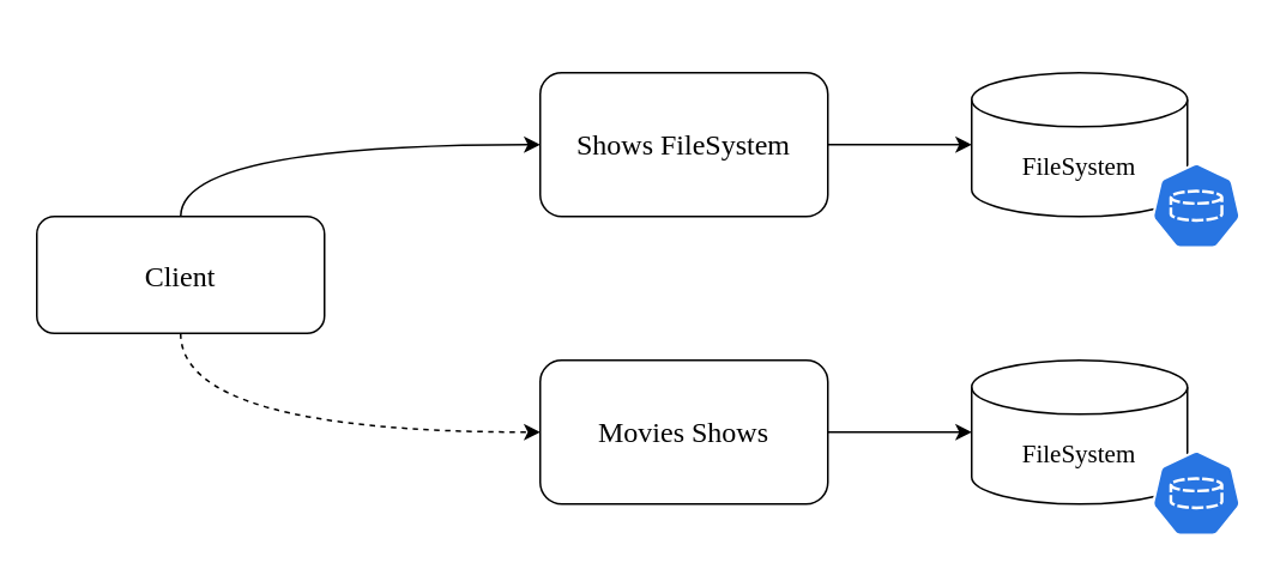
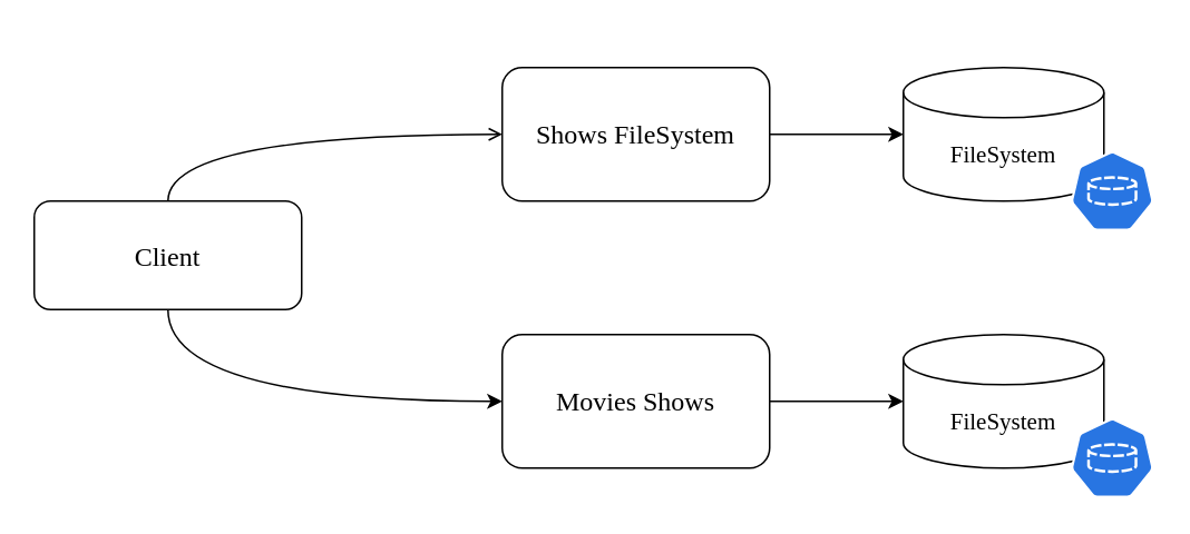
  <mxCell id="0" />
  <mxCell id="1" parent="0" />
  <mxCell id="2" style="edgeStyle=orthogonalEdgeStyle;curved=1;html=1;fontFamily=Comic Sans MS;fontSize=14;" edge="1" parent="1" source="3" target="9"><mxGeometry relative="1" as="geometry" /></mxCell>
  <mxCell id="3" value="&lt;font face=&quot;Comic Sans MS&quot; size=&quot;3&quot;&gt;Shows FileSystem&lt;/font&gt;" style="rounded=1;whiteSpace=wrap;html=1;" vertex="1" parent="1"><mxGeometry x="300" y="40" width="160" height="80" as="geometry" /></mxCell>
  <mxCell id="4" style="edgeStyle=orthogonalEdgeStyle;curved=1;html=1;fontFamily=Comic Sans MS;fontSize=14;" edge="1" parent="1" source="5" target="11"><mxGeometry relative="1" as="geometry" /></mxCell>
  <mxCell id="5" value="&lt;font face=&quot;Comic Sans MS&quot; size=&quot;3&quot;&gt;Movies Shows&lt;/font&gt;" style="rounded=1;whiteSpace=wrap;html=1;" vertex="1" parent="1"><mxGeometry x="300" y="200" width="160" height="80" as="geometry" /></mxCell>
- <mxCell id="6" style="edgeStyle=orthogonalEdgeStyle;html=1;fontFamily=Comic Sans MS;fontSize=14;curved=1;" edge="1" parent="1" source="8" target="3"><mxGeometry relative="1" as="geometry"><Array as="points"><mxPoint x="100" y="80" /></Array></mxGeometry></mxCell>
- <mxCell id="7" style="edgeStyle=orthogonalEdgeStyle;curved=1;html=1;fontFamily=Comic Sans MS;fontSize=14;dashed=1;" edge="1" parent="1" source="8" target="5"><mxGeometry relative="1" as="geometry"><Array as="points"><mxPoint x="100" y="240" /></Array></mxGeometry></mxCell>
+ <mxCell id="6" style="edgeStyle=orthogonalEdgeStyle;html=1;fontFamily=Comic Sans MS;fontSize=14;curved=1;endArrow=open;" edge="1" parent="1" source="8" target="3"><mxGeometry relative="1" as="geometry"><Array as="points"><mxPoint x="100" y="80" /></Array></mxGeometry></mxCell>
+ <mxCell id="7" style="edgeStyle=orthogonalEdgeStyle;curved=1;html=1;fontFamily=Comic Sans MS;fontSize=14;" edge="1" parent="1" source="8" target="5"><mxGeometry relative="1" as="geometry"><Array as="points"><mxPoint x="100" y="240" /></Array></mxGeometry></mxCell>
  <mxCell id="8" value="&lt;font face=&quot;Comic Sans MS&quot; size=&quot;3&quot;&gt;Client&lt;/font&gt;" style="rounded=1;whiteSpace=wrap;html=1;" vertex="1" parent="1"><mxGeometry x="20" y="120" width="160" height="65" as="geometry" /></mxCell>
  <mxCell id="9" value="FileSystem" style="shape=cylinder3;whiteSpace=wrap;html=1;boundedLbl=1;backgroundOutline=1;size=15;fontFamily=Comic Sans MS;fontSize=14;" vertex="1" parent="1"><mxGeometry x="540" y="40" width="120" height="80" as="geometry" /></mxCell>
  <mxCell id="10" value="" style="sketch=0;html=1;dashed=0;whitespace=wrap;fillColor=#2875E2;strokeColor=#ffffff;points=[[0.005,0.63,0],[0.1,0.2,0],[0.9,0.2,0],[0.5,0,0],[0.995,0.63,0],[0.72,0.99,0],[0.5,1,0],[0.28,0.99,0]];shape=mxgraph.kubernetes.icon;prIcon=pvc;fontFamily=Comic Sans MS;fontSize=14;" vertex="1" parent="1"><mxGeometry x="640" y="90" width="50" height="48" as="geometry" /></mxCell>
  <mxCell id="11" value="FileSystem" style="shape=cylinder3;whiteSpace=wrap;html=1;boundedLbl=1;backgroundOutline=1;size=15;fontFamily=Comic Sans MS;fontSize=14;" vertex="1" parent="1"><mxGeometry x="540" y="200" width="120" height="80" as="geometry" /></mxCell>
  <mxCell id="12" value="" style="sketch=0;html=1;dashed=0;whitespace=wrap;fillColor=#2875E2;strokeColor=#ffffff;points=[[0.005,0.63,0],[0.1,0.2,0],[0.9,0.2,0],[0.5,0,0],[0.995,0.63,0],[0.72,0.99,0],[0.5,1,0],[0.28,0.99,0]];shape=mxgraph.kubernetes.icon;prIcon=pvc;fontFamily=Comic Sans MS;fontSize=14;" vertex="1" parent="1"><mxGeometry x="640" y="250" width="50" height="48" as="geometry" /></mxCell>
  <mxCell id="13" value="" style="shape=image;verticalLabelPosition=bottom;labelBackgroundColor=#ffffff;verticalAlign=top;aspect=fixed;imageAspect=0;image=https://knative.dev/docs/images/logo/rgb/knative-logo-rgb.png;" vertex="1" parent="1"><mxGeometry x="280" y="180" width="50.48" height="40.77" as="geometry" /></mxCell>
  <mxCell id="14" value="" style="shape=image;verticalLabelPosition=bottom;labelBackgroundColor=#ffffff;verticalAlign=top;aspect=fixed;imageAspect=0;image=https://knative.dev/docs/images/logo/rgb/knative-logo-rgb.png;" vertex="1" parent="1"><mxGeometry x="280" y="20" width="50.48" height="40.77" as="geometry" /></mxCell>
